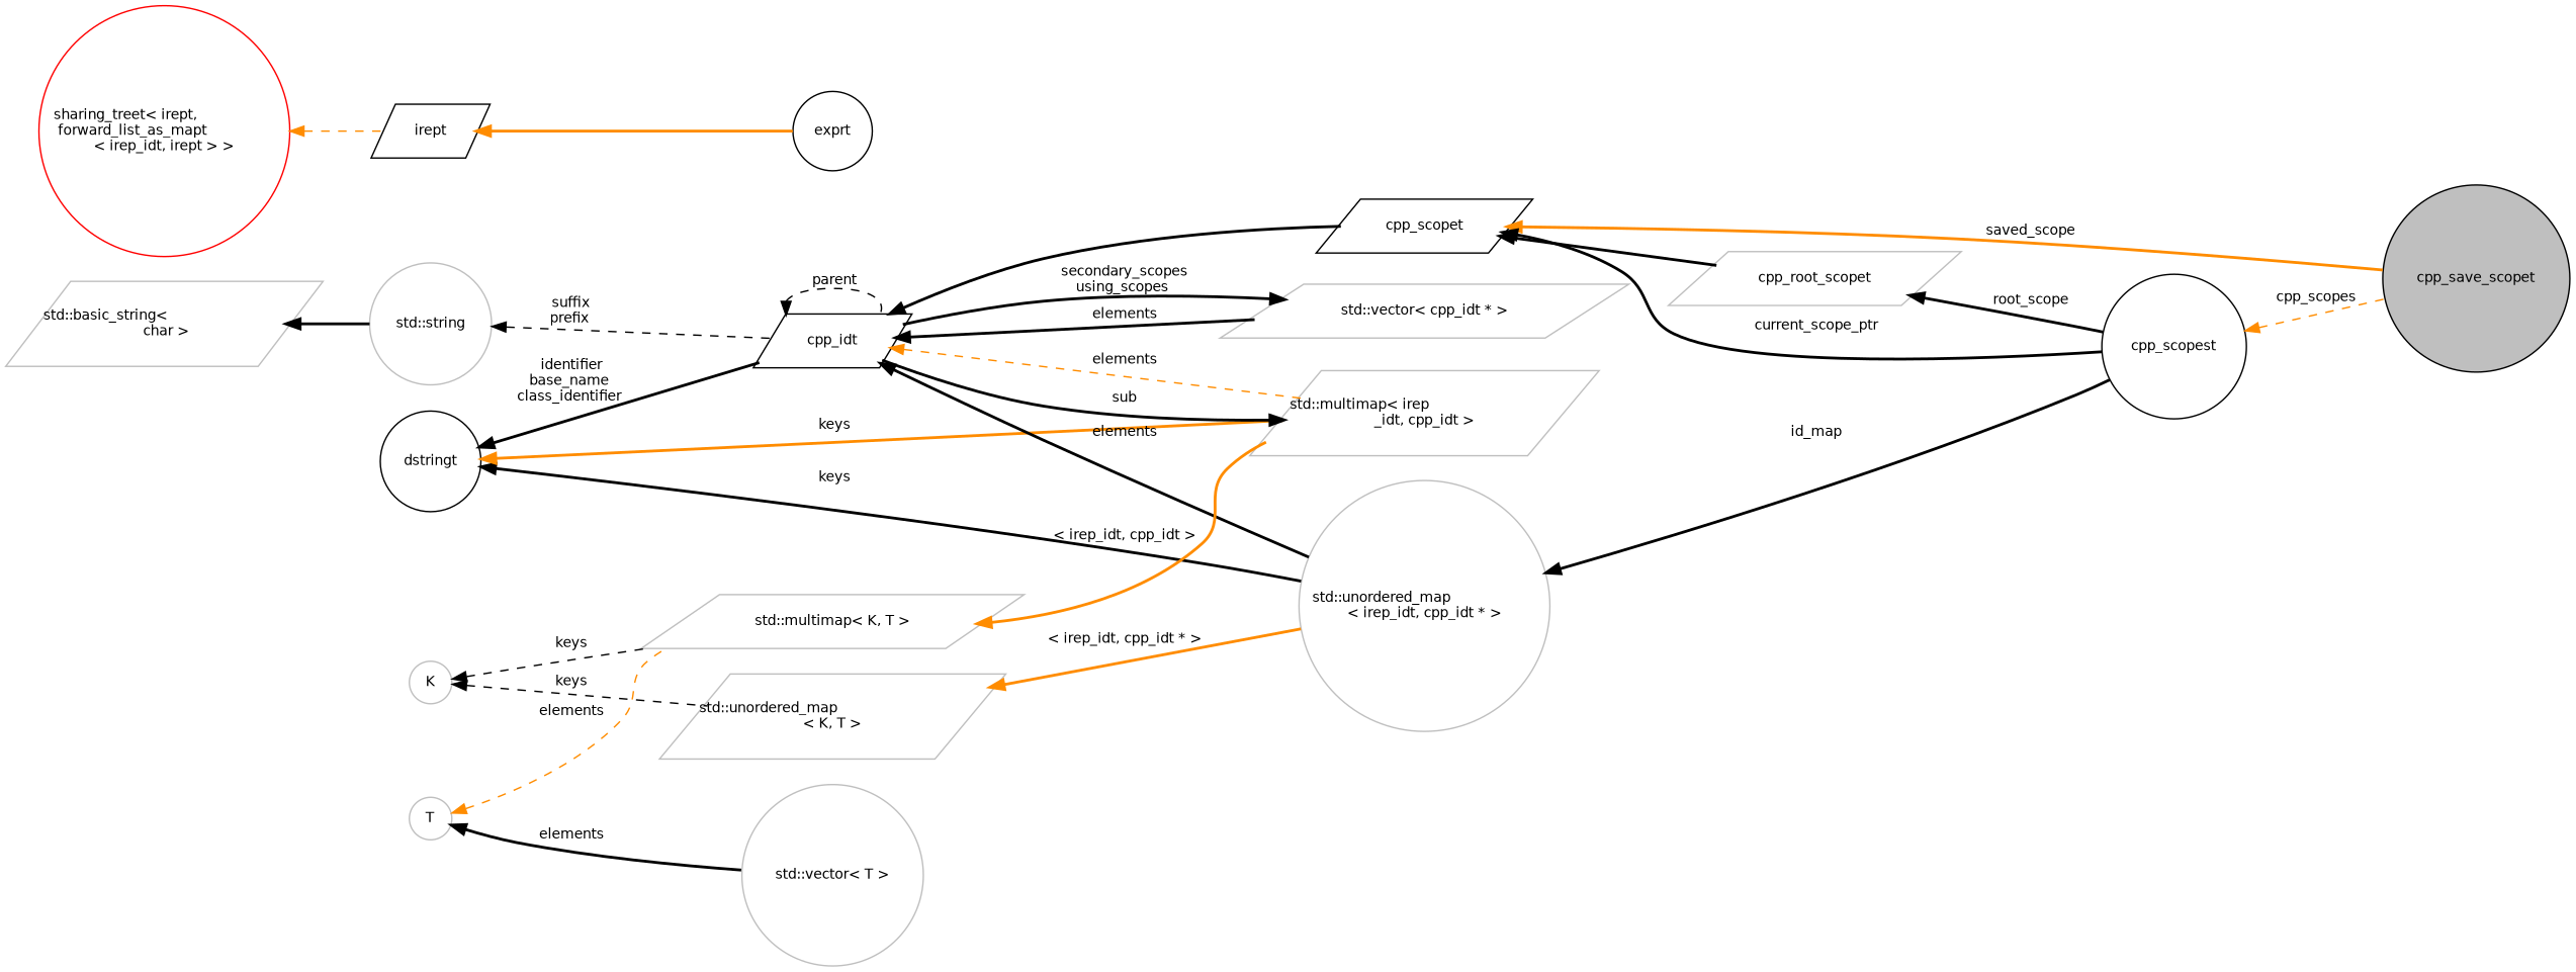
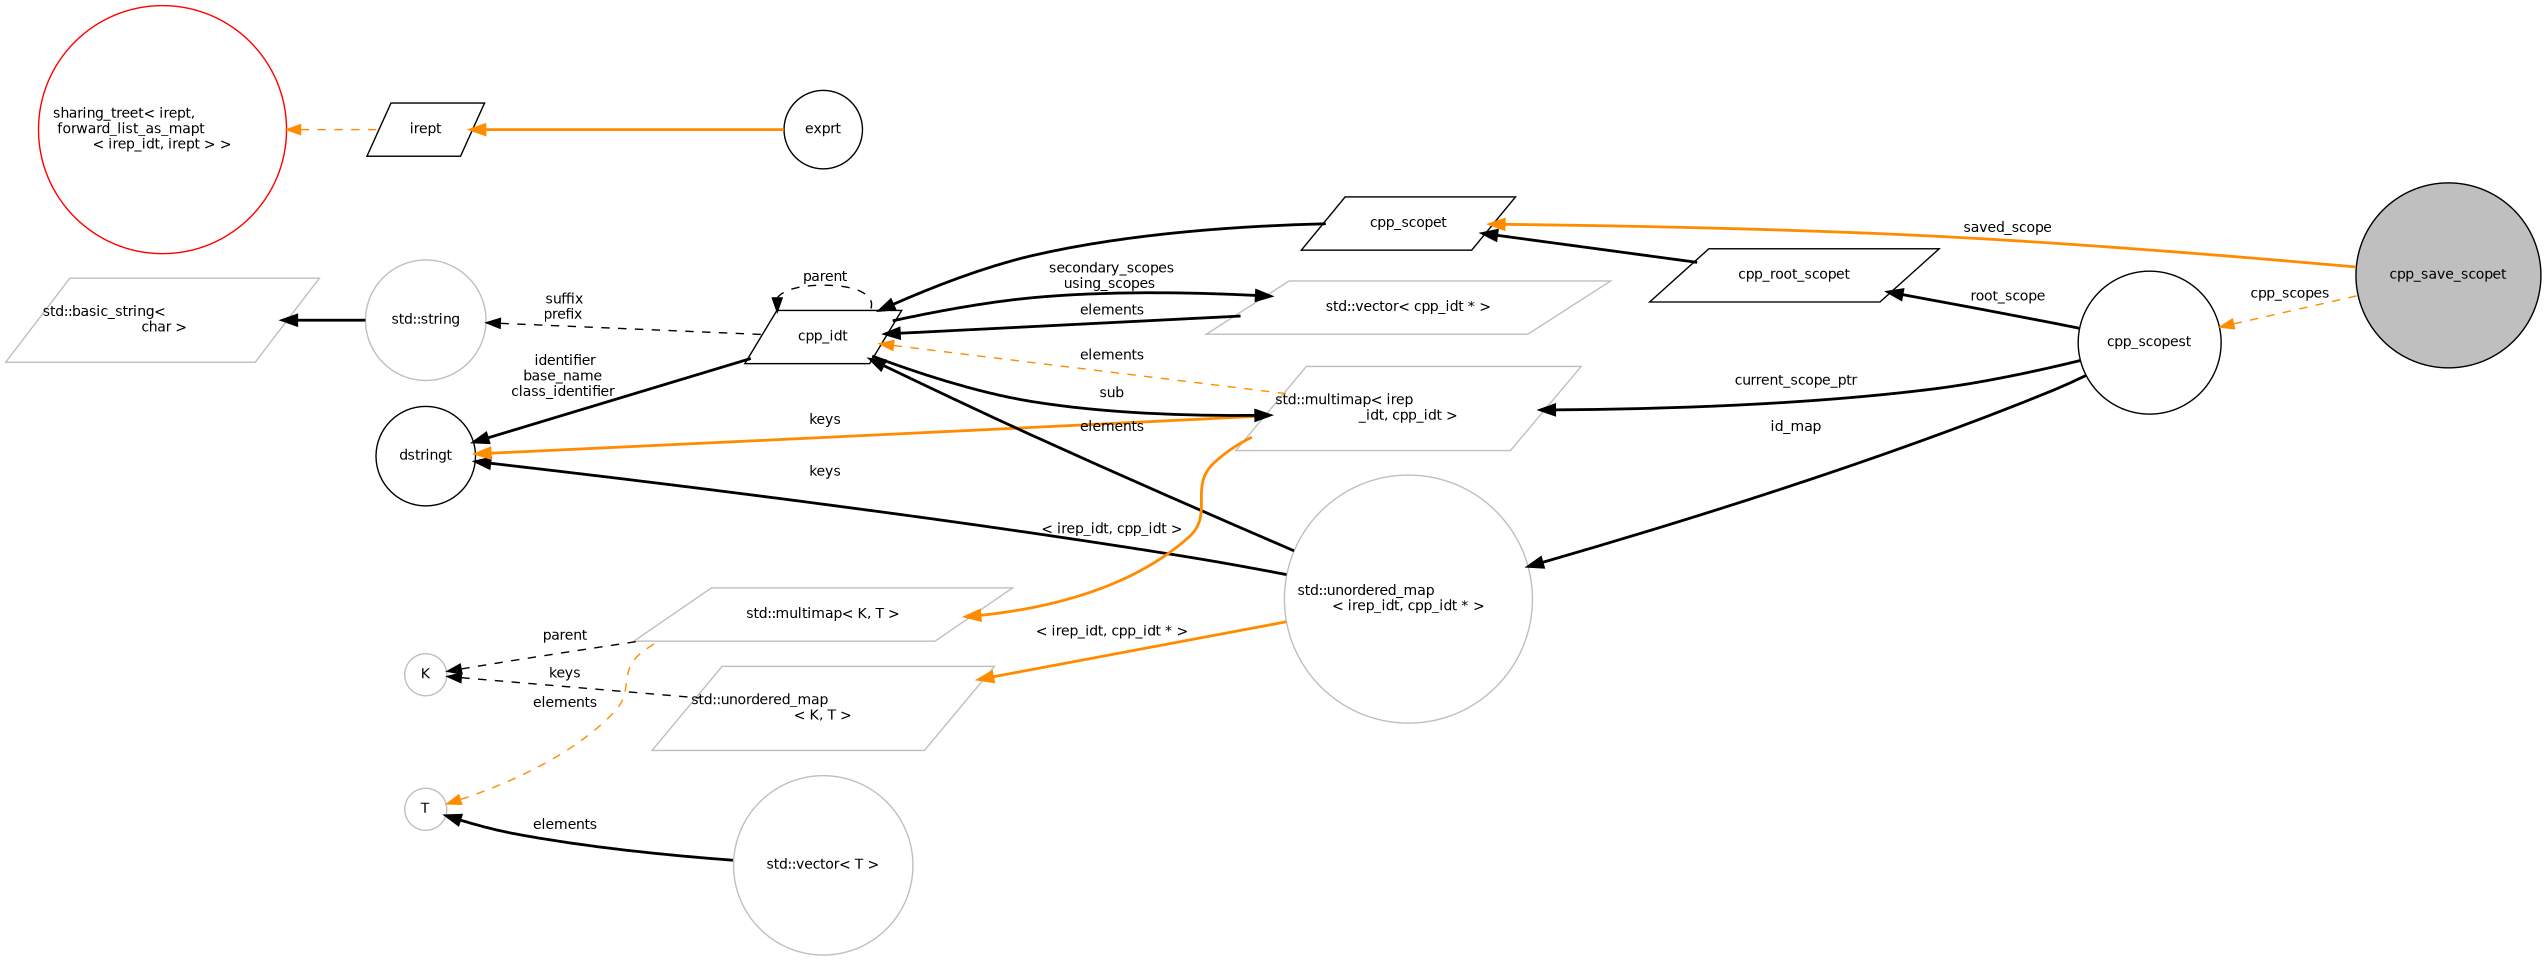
  digraph {
    rankdir=LR
    node [color=grey75 fontname=Helvetica fontsize=10 shape=circle]
    edge [color=black dir=back fontname=Helvetica fontsize=10 labelfontname=Helvetica labelfontsize=10 style=bold]
    n1 [color=black fillcolor=grey75 fontcolor=black height=0.2 label=cpp_save_scopet style=filled width=0.4]
    n2 [color=black height=0.2 label=cpp_scopest width=0.4]
    n3 [height=0.2 label="std::unordered_map\l\< irep_idt, cpp_idt * \>" width=0.4]
    n4 [color=black height=0.2 label=dstringt width=0.4]
    n5 [color=black height=0.2 label=cpp_idt shape=parallelogram width=0.4]
    n6 [height=0.2 label="std::multimap\< irep\l_idt, cpp_idt \>" shape=parallelogram width=0.4]
    n7 [height=0.2 label="std::vector\< cpp_idt * \>" shape=parallelogram width=0.4]
    n8 [color=black height=0.2 label=cpp_scopet shape=parallelogram width=0.4]
-   n9 [height=0.2 label=cpp_root_scopet shape=parallelogram width=0.4]
+   n9 [color=black height=0.2 label=cpp_root_scopet shape=parallelogram width=0.4]
    n10 [height=0.2 label="std::vector\< T \>" width=0.4]
    n11 [height=0.2 label=T width=0.4]
    n12 [height=0.2 label="std::multimap\< K, T \>" shape=parallelogram width=0.4]
    n13 [height=0.2 label="std::unordered_map\l\< K, T \>" shape=parallelogram width=0.4]
    n14 [height=0.2 label=K width=0.4]
    n15 [height=0.2 label="std::string" width=0.4]
    n16 [height=0.2 label="std::basic_string\<\l char \>" shape=parallelogram width=0.4]
    n17 [color=black height=0.2 label=exprt width=0.4]
    n18 [color=black height=0.2 label=irept shape=parallelogram width=0.4]
    n19 [color=red height=0.2 label="sharing_treet\< irept,\l forward_list_as_mapt\l\< irep_idt, irept \> \>" width=0.4]
    n2 -> n1 [color=darkorange label=" cpp_scopes" style=dashed]
    n3 -> n2 [label=" id_map"]
    n4 -> n3 [label=" keys"]
    n4 -> n5 [label=" identifier\nbase_name\nclass_identifier"]
    n4 -> n6 [color=darkorange label=" keys"]
    n5 -> n3 [label=" elements"]
    n5 -> n5 [label=" parent" style=dashed]
    n5 -> n6 [color=darkorange label=" elements" style=dashed]
    n5 -> n7 [label=" elements"]
    n5 -> n8
    n6 -> n5 [label=" sub"]
    n7 -> n5 [label=" secondary_scopes\nusing_scopes"]
    n8 -> n1 [color=darkorange label=" saved_scope"]
-   n8 -> n2 [label=" current_scope_ptr"]
+   n6 -> n2 [label=" current_scope_ptr"]
    n8 -> n9
    n9 -> n2 [label=" root_scope"]
    n11 -> n10 [label=" elements"]
    n11 -> n12 [color=darkorange label=" elements" style=dashed]
    n12 -> n6 [color=darkorange label=" \< irep_idt, cpp_idt \>"]
    n13 -> n3 [color=darkorange label=" \< irep_idt, cpp_idt * \>"]
-   n14 -> n12 [label=" keys" style=dashed]
+   n14 -> n12 [label=" parent" style=dashed]
    n14 -> n13 [label=" keys" style=dashed]
    n15 -> n5 [label=" suffix\nprefix" style=dashed]
    n16 -> n15
    n18 -> n17 [color=darkorange]
    n19 -> n18 [color=darkorange style=dashed]
  }
